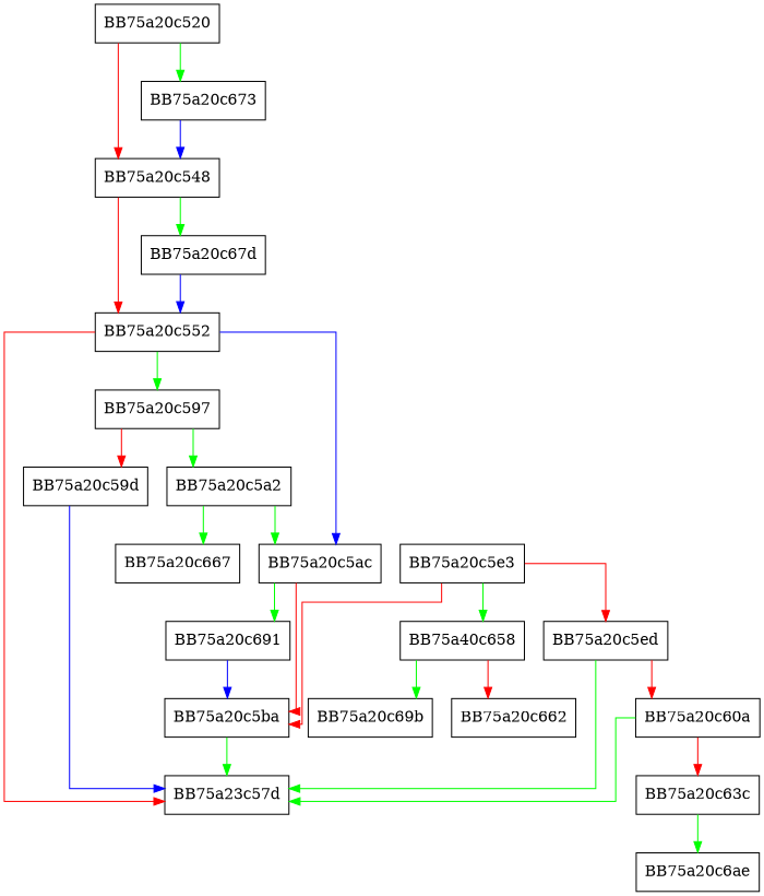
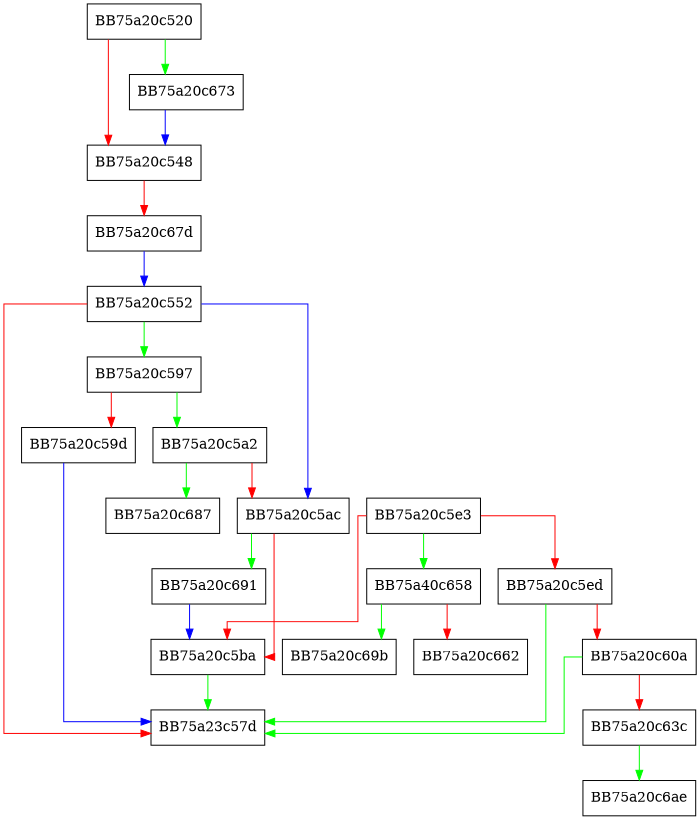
  digraph {
    splines=ortho
    node [shape=box]
    edge [color=green]
    BB75a20c520
    BB75a20c673
    BB75a20c548
    BB75a20c67d
    BB75a20c552
    BB75a20c597
    n7 [label=BB75a23c57d]
    BB75a20c5ac
    BB75a20c5a2
    BB75a20c59d
-   BB75a20c687 [label=BB75a20c667]
+   BB75a20c687
    BB75a20c691
    BB75a20c5ba
    BB75a20c5e3
    n15 [label=BB75a40c658]
    BB75a20c5ed
    BB75a20c69b
    BB75a20c662
    BB75a20c60a
    BB75a20c63c
    BB75a20c6ae
    BB75a20c520 -> BB75a20c673
    BB75a20c520 -> BB75a20c548 [color=red]
    BB75a20c673 -> BB75a20c548 [color=blue]
-   BB75a20c548 -> BB75a20c67d
-   BB75a20c548 -> BB75a20c552 [color=red]
+   BB75a20c548 -> BB75a20c67d [color=red]
    BB75a20c67d -> BB75a20c552 [color=blue]
    BB75a20c552 -> BB75a20c597
    BB75a20c552 -> n7 [color=red]
    BB75a20c552 -> BB75a20c5ac [color=blue]
    BB75a20c597 -> BB75a20c5a2
    BB75a20c597 -> BB75a20c59d [color=red]
    BB75a20c5ac -> BB75a20c691
    BB75a20c5ac -> BB75a20c5ba [color=red]
-   BB75a20c5a2 -> BB75a20c5ac
+   BB75a20c5a2 -> BB75a20c5ac [color=red]
    BB75a20c5a2 -> BB75a20c687
    BB75a20c59d -> n7 [color=blue]
    BB75a20c691 -> BB75a20c5ba [color=blue]
    BB75a20c5ba -> n7
    BB75a20c5e3 -> BB75a20c5ba [color=red]
    BB75a20c5e3 -> n15
    BB75a20c5e3 -> BB75a20c5ed [color=red]
    n15 -> BB75a20c69b
    n15 -> BB75a20c662 [color=red]
    BB75a20c5ed -> n7
    BB75a20c5ed -> BB75a20c60a [color=red]
    BB75a20c60a -> n7
    BB75a20c60a -> BB75a20c63c [color=red]
    BB75a20c63c -> BB75a20c6ae
  }
